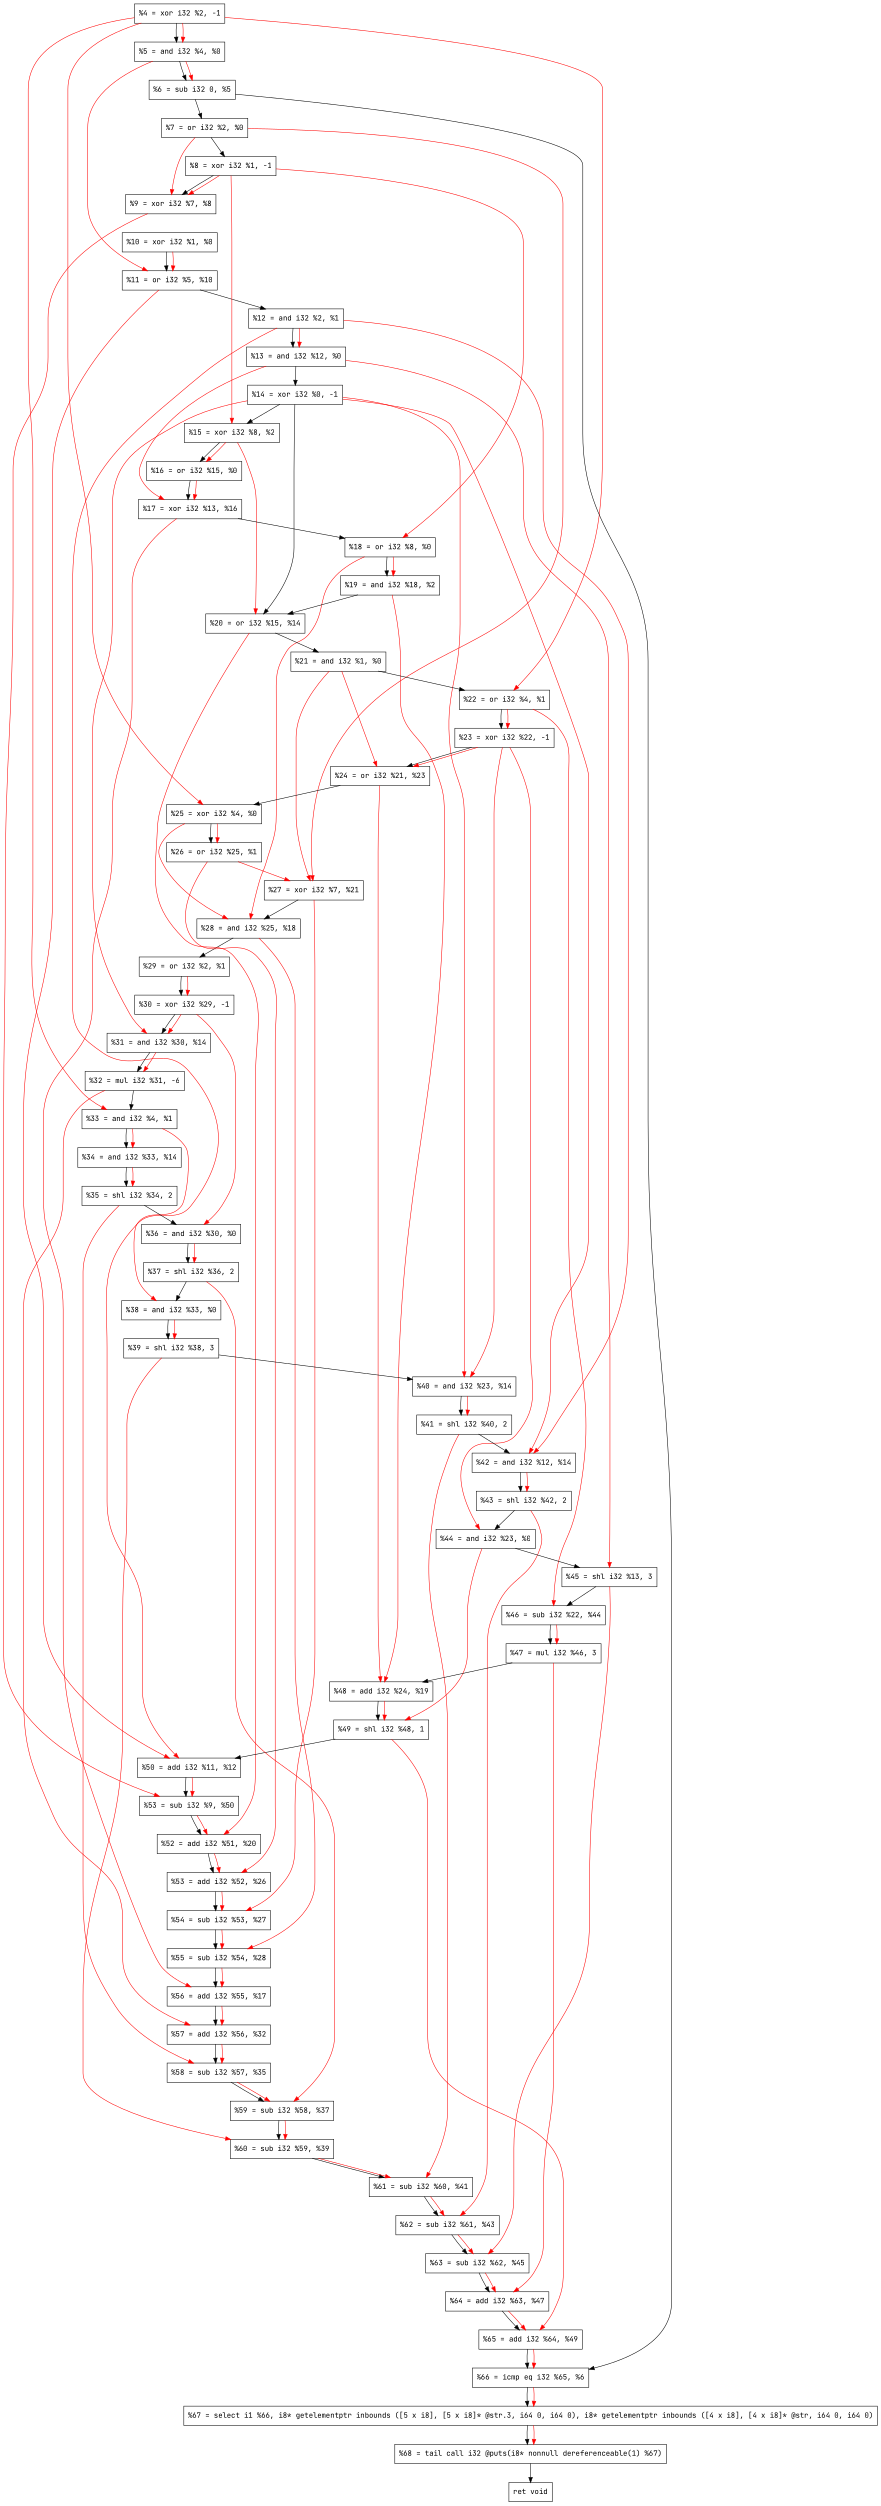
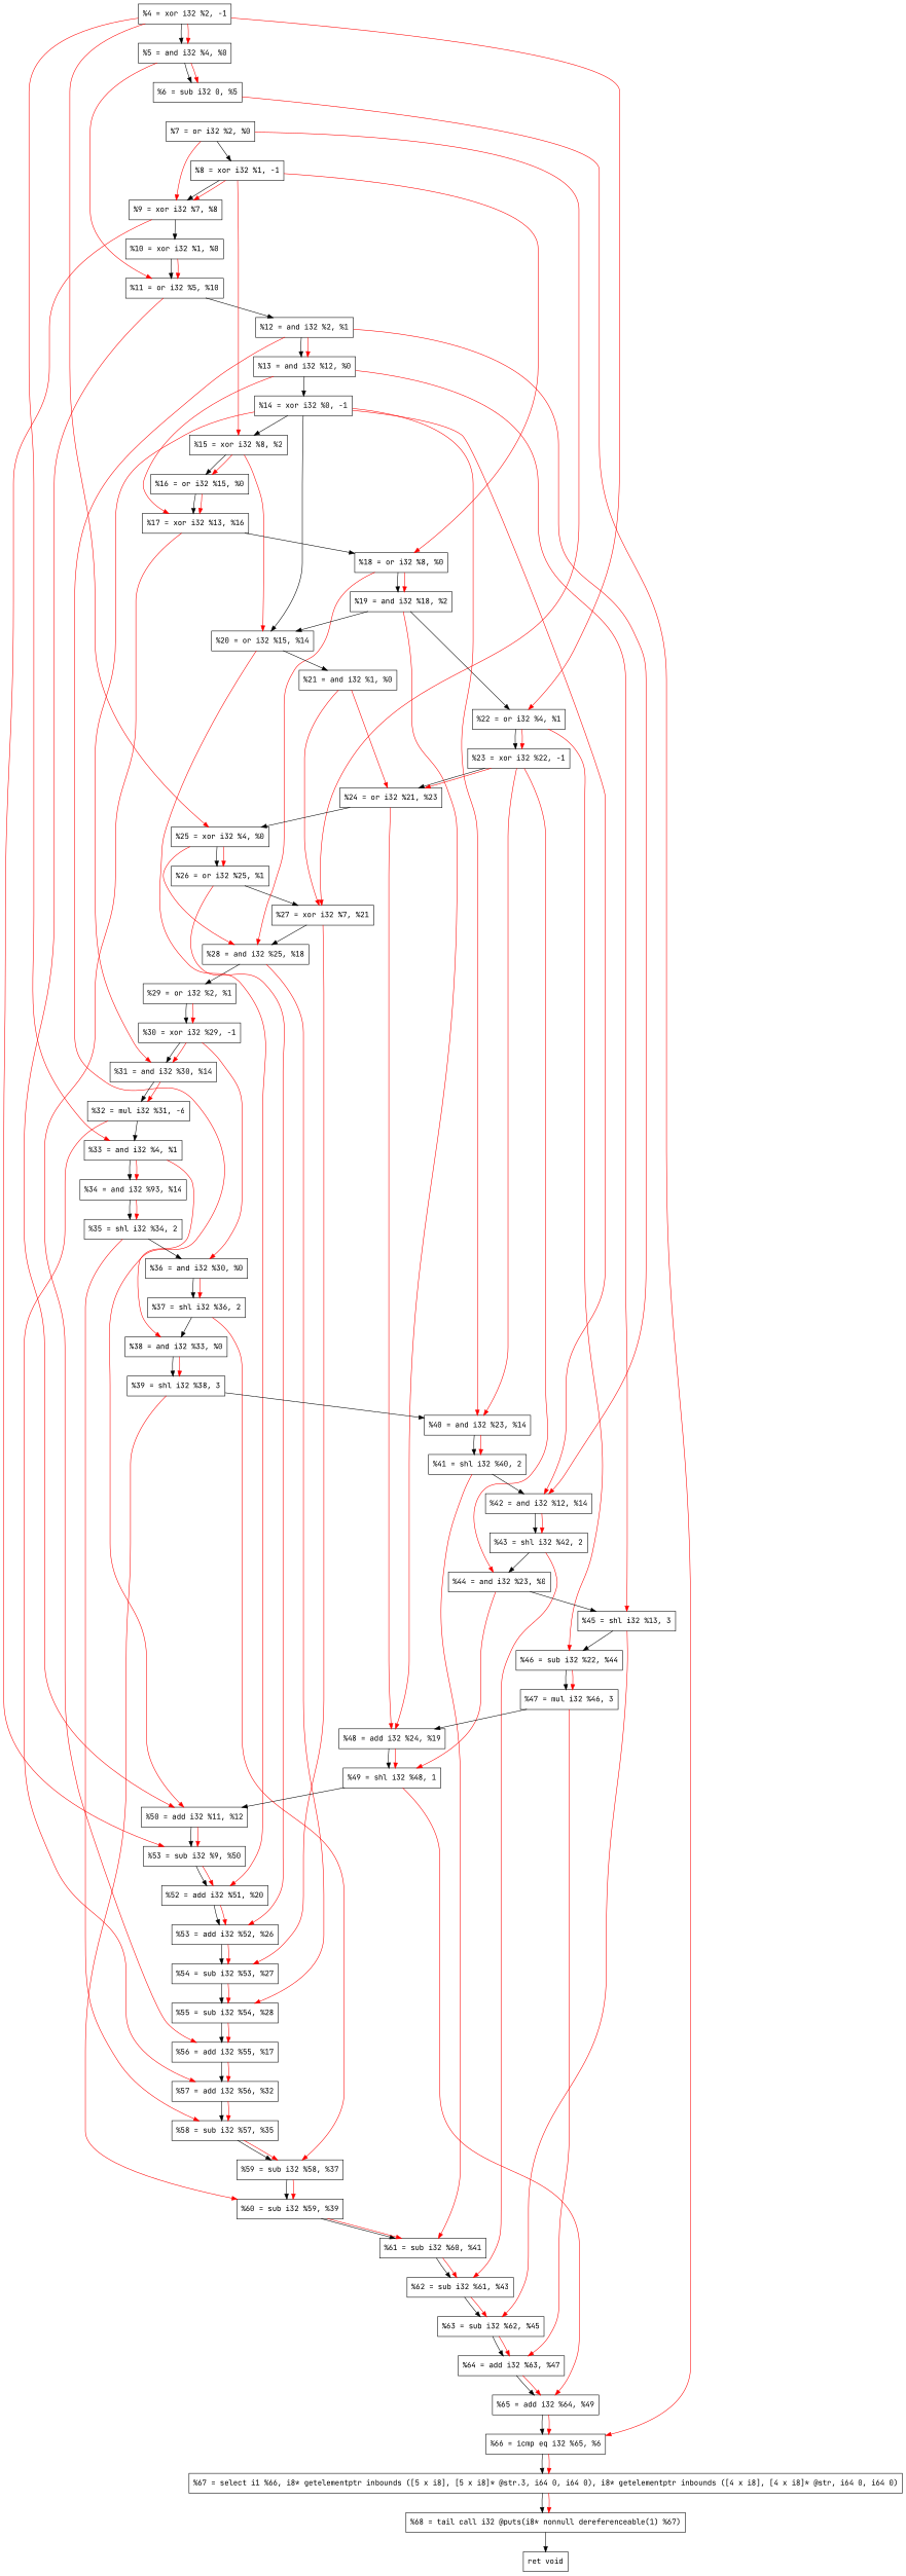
  digraph {
    fontname="JetBrains Mono"
    node [fontname="JetBrains Mono" shape=record]
    edge [fontname="JetBrains Mono" color=red]
    n1 [label="  %4 = xor i32 %2, -1"]
    n2 [label="  %5 = and i32 %4, %0"]
    n3 [label="  %22 = or i32 %4, %1"]
    n4 [label="  %25 = xor i32 %4, %0"]
    n5 [label="  %33 = and i32 %4, %1"]
    n6 [label="  %6 = sub i32 0, %5"]
    n7 [label="  %11 = or i32 %5, %10"]
    n8 [label="  %23 = xor i32 %22, -1"]
    n9 [label="  %46 = sub i32 %22, %44"]
    n10 [label="  %28 = and i32 %25, %18"]
    n11 [label="  %26 = or i32 %25, %1"]
-   n12 [label="  %34 = and i32 %33, %14"]
+   n12 [label="%34 = and i32 %93, %14"]
    n13 [label="  %38 = and i32 %33, %0"]
    n14 [label="  %7 = or i32 %2, %0"]
    n15 [label="  %66 = icmp eq i32 %65, %6"]
    n16 [label="  %12 = and i32 %2, %1"]
    n17 [label="  %50 = add i32 %11, %12"]
    n18 [label="  %8 = xor i32 %1, -1"]
    n19 [label="  %9 = xor i32 %7, %8"]
    n20 [label="  %27 = xor i32 %7, %21"]
    n21 [label="  %67 = select i1 %66, i8* getelementptr inbounds ([5 x i8], [5 x i8]* @str.3, i64 0, i64 0), i8* getelementptr inbounds ([4 x i8], [4 x i8]* @str, i64 0, i64 0)"]
    n22 [label="  %15 = xor i32 %8, %2"]
    n23 [label="  %18 = or i32 %8, %0"]
    n24 [label="  %10 = xor i32 %1, %0"]
    n25 [label="%53 = sub i32 %9, %50"]
    n26 [label="  %54 = sub i32 %53, %27"]
    n27 [label="  %20 = or i32 %15, %14"]
    n28 [label="  %16 = or i32 %15, %0"]
    n29 [label="  %19 = and i32 %18, %2"]
    n30 [label="  %52 = add i32 %51, %20"]
    n31 [label="  %13 = and i32 %12, %0"]
    n32 [label="  %42 = and i32 %12, %14"]
    n33 [label="  %14 = xor i32 %0, -1"]
    n34 [label="  %17 = xor i32 %13, %16"]
    n35 [label="  %45 = shl i32 %13, 3"]
    n36 [label="  %43 = shl i32 %42, 2"]
    n37 [label="  %31 = and i32 %30, %14"]
    n38 [label="  %40 = and i32 %23, %14"]
    n39 [label="  %56 = add i32 %55, %17"]
    n40 [label="  %63 = sub i32 %62, %45"]
    n41 [label="  %21 = and i32 %1, %0"]
    n42 [label="  %32 = mul i32 %31, -6"]
    n43 [label="  %35 = shl i32 %34, 2"]
    n44 [label="  %41 = shl i32 %40, 2"]
    n45 [label="  %57 = add i32 %56, %32"]
    n46 [label="  %48 = add i32 %24, %19"]
    n47 [label="  %29 = or i32 %2, %1"]
    n48 [label="  %55 = sub i32 %54, %28"]
    n49 [label="  %49 = shl i32 %48, 1"]
    n50 [label="  %24 = or i32 %21, %23"]
    n51 [label="  %53 = add i32 %52, %26"]
    n52 [label="  %44 = and i32 %23, %0"]
    n53 [label="  %47 = mul i32 %46, 3"]
    n54 [label="  %30 = xor i32 %29, -1"]
    n55 [label="  %36 = and i32 %30, %0"]
    n56 [label="  %37 = shl i32 %36, 2"]
    n57 [label="  %58 = sub i32 %57, %35"]
    n58 [label="  %39 = shl i32 %38, 3"]
    n59 [label="  %59 = sub i32 %58, %37"]
    n60 [label="  %60 = sub i32 %59, %39"]
    n61 [label="  %61 = sub i32 %60, %41"]
    n62 [label="  %62 = sub i32 %61, %43"]
    n63 [label="  %64 = add i32 %63, %47"]
    n64 [label="  %65 = add i32 %64, %49"]
    n65 [label="  %68 = tail call i32 @puts(i8* nonnull dereferenceable(1) %67)"]
    n66 [label="  ret void"]
    n1 -> n2 [color=""]
    n1 -> n2
    n1 -> n3
    n1 -> n4
    n1 -> n5
    n2 -> n6 [color=""]
    n2 -> n6
    n2 -> n7
    n3 -> n8 [color=""]
    n3 -> n8
    n3 -> n9
    n4 -> n10
    n4 -> n11 [color=""]
    n4 -> n11
    n5 -> n12 [color=""]
    n5 -> n12
    n5 -> n13
-   n6 -> n14 [color=""]
-   n6 -> n15 [color=black]
+   n6 -> n15
    n7 -> n16 [color=""]
    n7 -> n17
    n8 -> n38
    n8 -> n50 [color=""]
    n8 -> n50
    n8 -> n52
    n9 -> n53 [color=""]
    n9 -> n53
    n10 -> n47 [color=""]
    n10 -> n48
-   n11 -> n20
+   n11 -> n20 [color=""]
    n11 -> n51
    n12 -> n43 [color=""]
    n12 -> n43
    n13 -> n58 [color=""]
    n13 -> n58
    n14 -> n18 [color=""]
    n14 -> n19
    n14 -> n20
    n15 -> n21 [color=""]
    n15 -> n21
    n16 -> n17
    n16 -> n31 [color=""]
    n16 -> n31
    n16 -> n32
    n17 -> n25 [color=""]
    n17 -> n25
    n18 -> n19 [color=""]
    n18 -> n19
    n18 -> n22
    n18 -> n23
+   n19 -> n24 [color=""]
    n19 -> n25
    n20 -> n10 [color=""]
    n20 -> n26
    n21 -> n65 [color=""]
    n21 -> n65
    n22 -> n27
    n22 -> n28 [color=""]
    n22 -> n28
    n23 -> n10
    n23 -> n29 [color=""]
    n23 -> n29
    n24 -> n7 [color=""]
    n24 -> n7
    n25 -> n30 [color=""]
    n25 -> n30
    n26 -> n48 [color=""]
    n26 -> n48
    n27 -> n30
    n27 -> n41 [color=""]
    n28 -> n34 [color=""]
    n28 -> n34
    n29 -> n27 [color=""]
    n29 -> n46
    n30 -> n51 [color=""]
    n30 -> n51
    n31 -> n33 [color=""]
    n31 -> n34
    n31 -> n35
    n32 -> n36 [color=""]
    n32 -> n36
    n33 -> n22 [color=""]
    n33 -> n27 [color=black]
    n33 -> n32
    n33 -> n37
    n33 -> n38
    n34 -> n23 [color=""]
    n34 -> n39
    n35 -> n9 [color=""]
    n35 -> n40
    n36 -> n52 [color=""]
    n36 -> n62
    n37 -> n42 [color=""]
    n37 -> n42
    n38 -> n44 [color=""]
    n38 -> n44
    n39 -> n45 [color=""]
    n39 -> n45
    n40 -> n63 [color=""]
    n40 -> n63
-   n41 -> n3 [color=""]
+   n29 -> n3 [color=""]
    n41 -> n20
    n41 -> n50
    n42 -> n5 [color=""]
    n42 -> n45
    n43 -> n55 [color=""]
    n43 -> n57
    n44 -> n32 [color=""]
    n44 -> n61
    n45 -> n57 [color=""]
    n45 -> n57
    n46 -> n49 [color=""]
    n46 -> n49
    n47 -> n54 [color=""]
    n47 -> n54
    n48 -> n39 [color=""]
    n48 -> n39
    n49 -> n17 [color=""]
    n49 -> n64
    n50 -> n4 [color=""]
    n50 -> n46
    n51 -> n26 [color=""]
    n51 -> n26
    n52 -> n35 [color=""]
    n52 -> n49
    n53 -> n46 [color=""]
    n53 -> n63
    n54 -> n37 [color=""]
    n54 -> n37
    n54 -> n55
    n55 -> n56 [color=""]
    n55 -> n56
    n56 -> n13 [color=""]
    n56 -> n59
    n57 -> n59 [color=""]
    n57 -> n59
    n58 -> n38 [color=""]
    n58 -> n60
    n59 -> n60 [color=""]
    n59 -> n60
    n60 -> n61 [color=""]
    n60 -> n61
    n61 -> n62 [color=""]
    n61 -> n62
    n62 -> n40 [color=""]
    n62 -> n40
    n63 -> n64 [color=""]
    n63 -> n64
    n64 -> n15 [color=""]
    n64 -> n15
    n65 -> n66 [color=""]
  }
